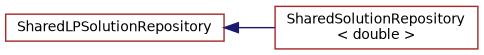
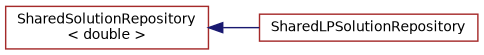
  digraph {
    rankdir=LR
    node [color=brown fillcolor=white fontname=Helvetica fontsize=10 shape=record style=filled]
    n1 [height=0.2 label="SharedSolutionRepository\l\< double \>" width=0.4]
    n2 [height=0.2 label=SharedLPSolutionRepository width=0.4]
-   n2 -> n1 [color=midnightblue dir=back fontname=Helvetica fontsize=10 labelfontname=Helvetica labelfontsize=10 style=solid]
+   n1 -> n2 [color=midnightblue dir=back fontname=Helvetica fontsize=10 labelfontname=Helvetica labelfontsize=10 style=solid]
  }
